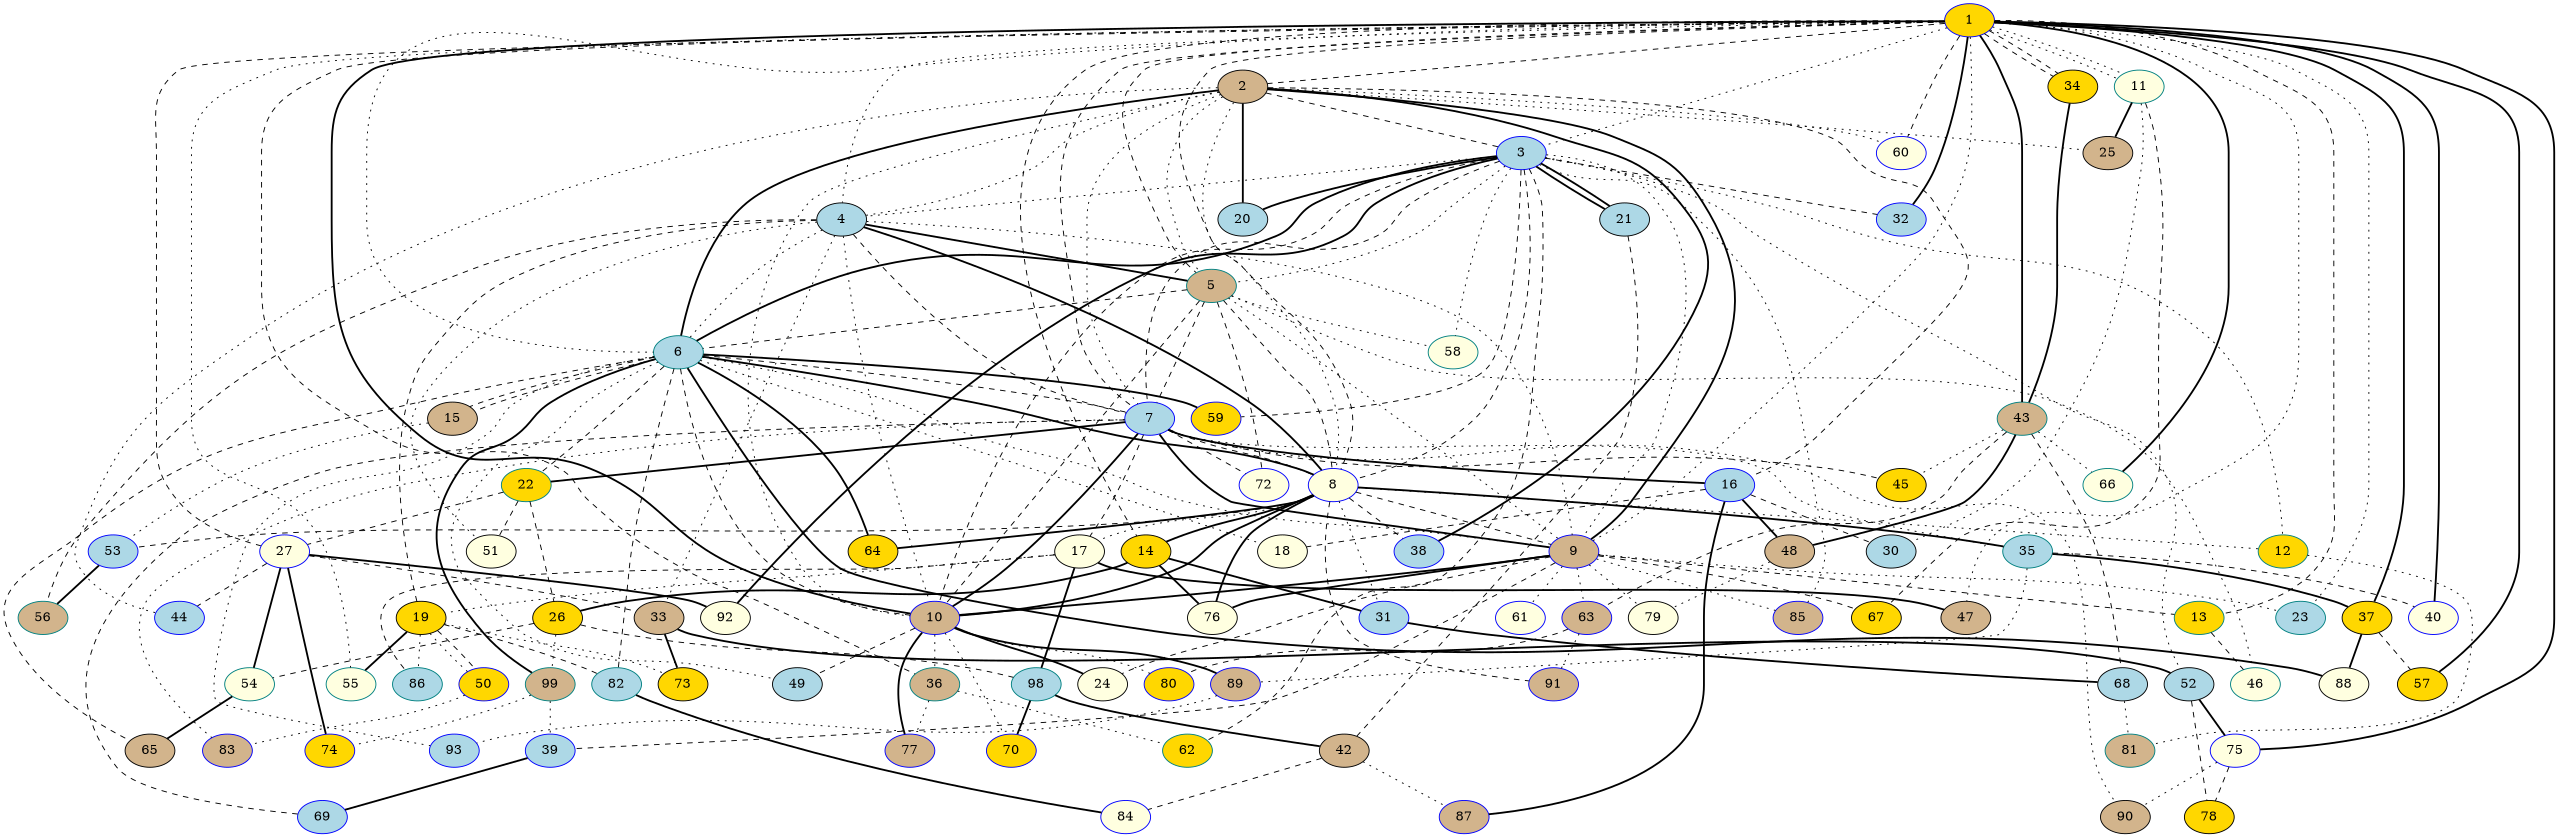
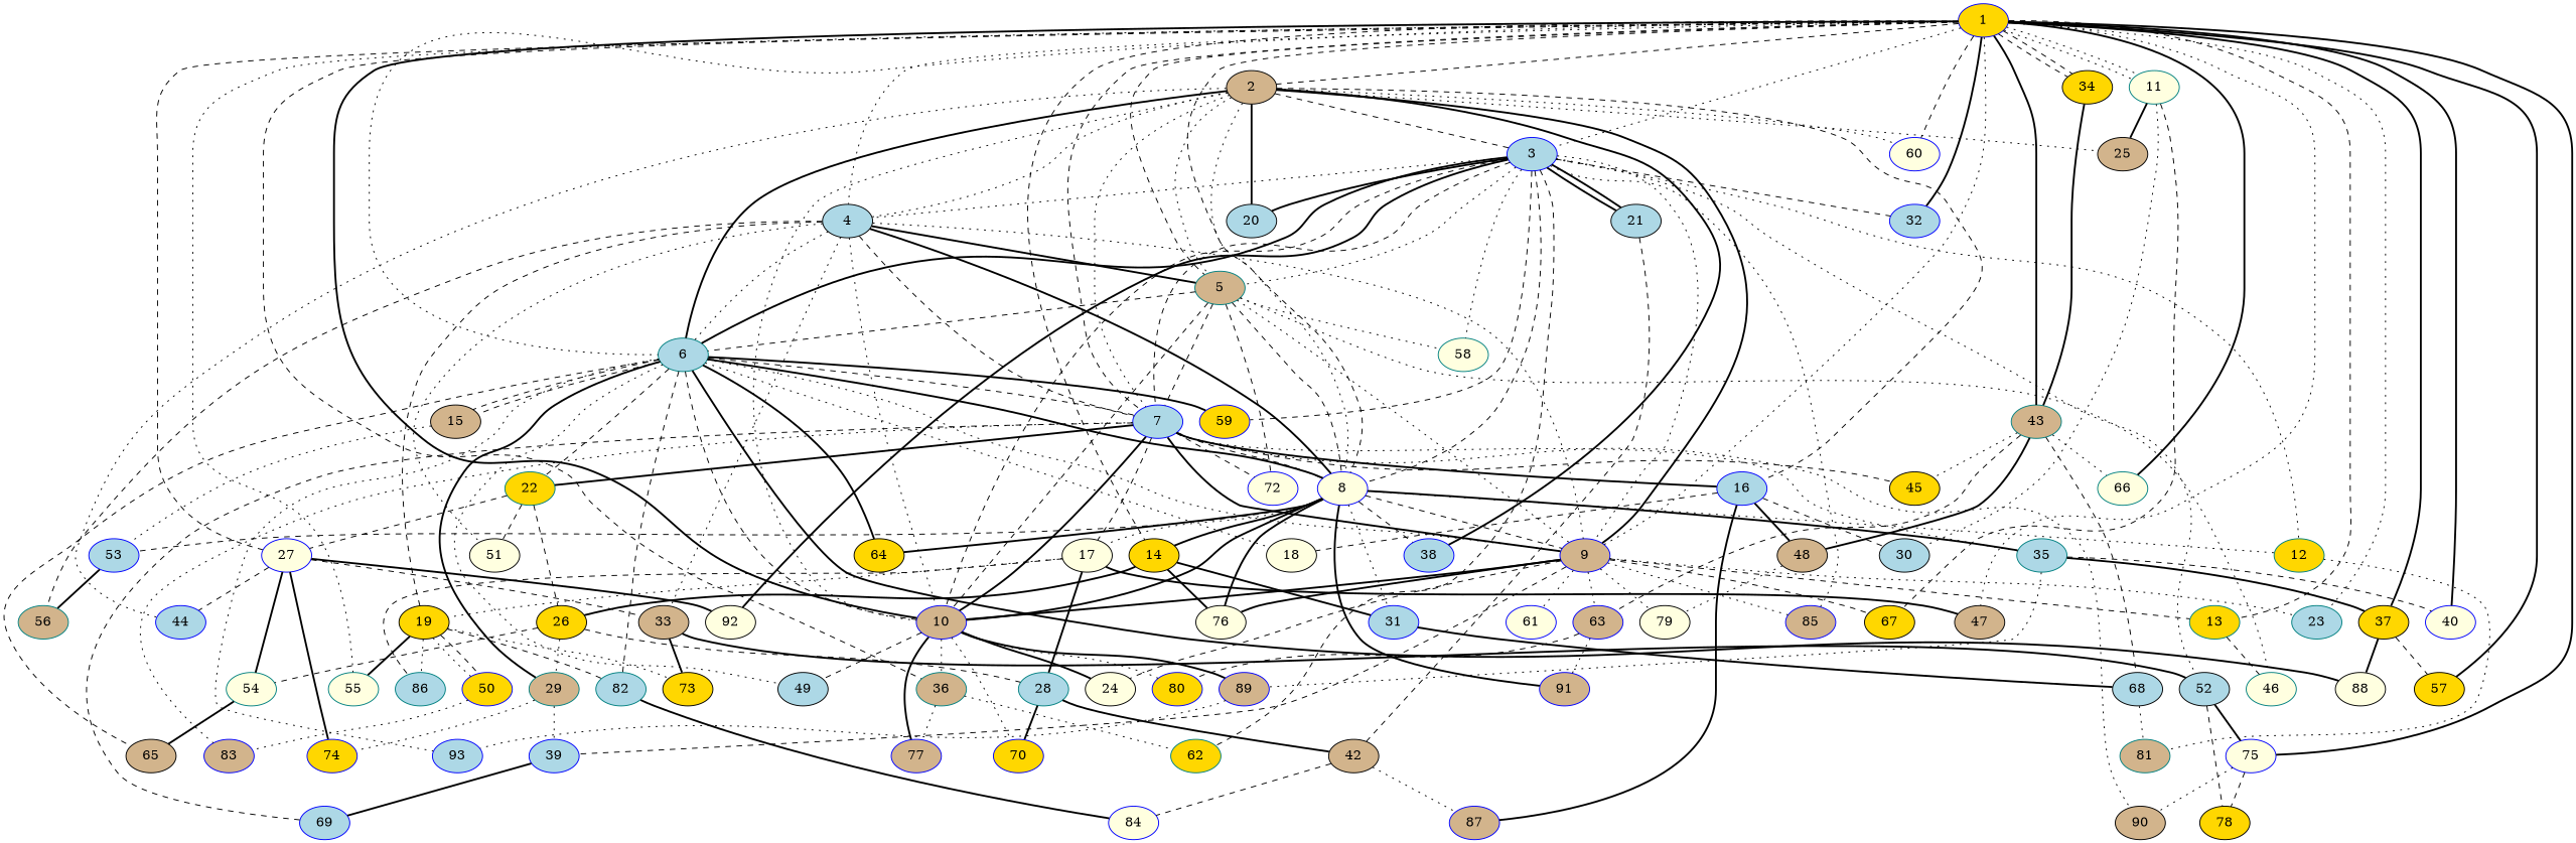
  graph {
    node [color=black fillcolor=tan style=filled]
    edge [style=dotted]
    1 [color=blue fillcolor=gold]
    2
    3 [color=blue fillcolor=lightblue]
    4 [fillcolor=lightblue]
    5 [color=teal]
    6 [color=teal fillcolor=lightblue]
    7 [color=blue fillcolor=lightblue]
    8 [color=blue fillcolor=lightyellow]
    9 [color=blue]
    10 [color=blue]
    11 [color=teal fillcolor=lightyellow]
    13 [color=teal fillcolor=gold]
    14 [fillcolor=gold]
    23 [color=teal fillcolor=lightblue]
    27 [color=blue fillcolor=lightyellow]
    32 [color=blue fillcolor=lightblue]
    34 [fillcolor=gold]
    36 [color=teal]
    37 [fillcolor=gold]
    40 [color=blue fillcolor=lightyellow]
    43 [color=teal]
    47
    55 [color=teal fillcolor=lightyellow]
    57 [fillcolor=gold]
    60 [color=blue fillcolor=lightyellow]
    66 [color=teal fillcolor=lightyellow]
    75 [color=blue fillcolor=lightyellow]
    16 [color=blue fillcolor=lightblue]
    20 [fillcolor=lightblue]
    25
    38 [color=blue fillcolor=lightblue]
    44 [color=blue fillcolor=lightblue]
    12 [color=teal fillcolor=gold]
    21 [fillcolor=lightblue]
    52 [fillcolor=lightblue]
    58 [color=teal fillcolor=lightyellow]
    59 [color=blue fillcolor=gold]
    62 [color=teal fillcolor=gold]
    85 [color=blue]
    92 [fillcolor=lightyellow]
    19 [fillcolor=gold]
    33
    51 [fillcolor=lightyellow]
    56 [color=teal]
    46 [color=teal fillcolor=lightyellow]
    72 [color=blue fillcolor=lightyellow]
    15
    18 [fillcolor=lightyellow]
    22 [color=teal fillcolor=gold]
-   29 [color=teal label=99]
+   29 [color=teal]
    49 [fillcolor=lightblue]
    64 [fillcolor=gold]
    65
    82 [color=teal fillcolor=lightblue]
    88 [fillcolor=lightyellow]
    93 [color=blue fillcolor=lightblue]
    17 [fillcolor=lightyellow]
    35 [color=teal fillcolor=lightblue]
    45 [fillcolor=gold]
    69 [color=blue fillcolor=lightblue]
    83 [color=blue]
    90
    31 [color=blue fillcolor=lightblue]
    53 [color=blue fillcolor=lightblue]
    76 [fillcolor=lightyellow]
    91 [color=blue]
    24 [fillcolor=lightyellow]
    39 [color=blue fillcolor=lightblue]
    61 [color=blue fillcolor=lightyellow]
    63 [color=blue]
    67 [fillcolor=gold]
    79 [fillcolor=lightyellow]
    70 [color=blue fillcolor=gold]
    77 [color=blue]
    80 [color=blue fillcolor=gold]
    89 [color=blue]
    30 [fillcolor=lightblue]
    26 [fillcolor=gold]
    54 [color=teal fillcolor=lightyellow]
    74 [color=blue fillcolor=gold]
    48
    68 [fillcolor=lightblue]
    78 [fillcolor=gold]
    87 [color=blue]
    81 [color=teal]
    42
    86 [color=teal fillcolor=lightblue]
    50 [color=blue fillcolor=gold]
    73 [fillcolor=gold]
    84 [color=blue fillcolor=lightyellow]
-   28 [color=teal fillcolor=lightblue label=98]
+   28 [color=teal fillcolor=lightblue]
    1 -- 2 [style=dashed]
    1 -- 3
    1 -- 4
    1 -- 5 [style=dashed]
    1 -- 6
    1 -- 7 [style=dashed]
    1 -- 8 [style=dashed]
    1 -- 9
    1 -- 10 [style=bold]
    1 -- 11
    1 -- 11
    1 -- 13 [style=dashed]
    1 -- 14 [style=dashed]
    1 -- 23
    1 -- 27 [style=dashed]
    1 -- 32 [style=bold]
    1 -- 34 [style=dashed]
    1 -- 34 [style=dashed]
    1 -- 36 [style=dashed]
    1 -- 37 [style=bold]
    1 -- 40 [style=bold]
    1 -- 43 [style=bold]
    1 -- 47
    1 -- 55
    1 -- 57 [style=bold]
    1 -- 60 [style=dashed]
    1 -- 66 [style=bold]
    1 -- 75 [style=bold]
    2 -- 3 [style=dashed]
    2 -- 4
    2 -- 5
    2 -- 6 [style=bold]
    2 -- 7
    2 -- 8
    2 -- 9 [style=bold]
    2 -- 10
    2 -- 60
    2 -- 16 [style=dashed]
    2 -- 20 [style=bold]
    2 -- 25
    2 -- 38 [style=bold]
    2 -- 44
    3 -- 4
    3 -- 5
    3 -- 6 [style=bold]
    3 -- 7 [style=dashed]
    3 -- 8 [style=dashed]
    3 -- 9
    3 -- 10 [style=dashed]
    3 -- 32 [style=dashed]
    3 -- 20 [style=bold]
    3 -- 12
    3 -- 21 [style=bold]
    3 -- 21 [style=bold]
    3 -- 52
    3 -- 58
    3 -- 59 [style=dashed]
    3 -- 62 [style=dashed]
    3 -- 85
    3 -- 92 [style=bold]
    4 -- 5 [style=bold]
    4 -- 6
    4 -- 7 [style=dashed]
    4 -- 8 [style=bold]
    4 -- 9
    4 -- 10
    4 -- 19 [style=dashed]
    4 -- 33
    4 -- 51
    4 -- 56 [style=dashed]
    5 -- 6 [style=dashed]
    5 -- 7 [style=dashed]
    5 -- 8 [style=dashed]
    5 -- 9
    5 -- 10 [style=dashed]
    5 -- 58
    5 -- 46
    5 -- 72 [style=dashed]
    6 -- 7 [style=dashed]
    6 -- 8 [style=bold]
    6 -- 9
    6 -- 10 [style=dashed]
    6 -- 59 [style=bold]
    6 -- 15 [style=dashed]
    6 -- 15 [style=dashed]
    6 -- 18
    6 -- 22 [style=dashed]
    6 -- 29 [style=bold]
    6 -- 49
    6 -- 64 [style=bold]
    6 -- 65 [style=dashed]
    6 -- 82 [style=dashed]
    6 -- 88 [style=bold]
    6 -- 93
    7 -- 8 [style=dashed]
    7 -- 9 [style=bold]
    7 -- 10 [style=bold]
    7 -- 16 [style=bold]
    7 -- 72 [style=dashed]
    7 -- 22 [style=bold]
    7 -- 17 [style=dashed]
    7 -- 35
    7 -- 45 [style=dashed]
    7 -- 69 [style=dashed]
    7 -- 83
    7 -- 90
    8 -- 9 [style=dashed]
    8 -- 10 [style=bold]
    8 -- 14 [style=bold]
    8 -- 38 [style=dashed]
    8 -- 12
    8 -- 64 [style=bold]
    8 -- 17
    8 -- 35 [style=bold]
    8 -- 31
    8 -- 53 [style=dashed]
    8 -- 76 [style=bold]
-   8 -- 91 [style=dashed]
+   8 -- 91 [style=bold]
    9 -- 10 [style=bold]
    9 -- 13 [style=dashed]
    9 -- 23
    9 -- 85
    9 -- 76 [style=bold]
    9 -- 24 [style=dashed]
    9 -- 39 [style=dashed]
    9 -- 61
    9 -- 63
    9 -- 67 [style=dashed]
    9 -- 79
    10 -- 36
    10 -- 49 [style=dashed]
    10 -- 24 [style=bold]
    10 -- 70
    10 -- 77 [style=bold]
    10 -- 80
    10 -- 89 [style=bold]
    11 -- 25 [style=bold]
    11 -- 67 [style=dashed]
    11 -- 30
    13 -- 46 [style=dashed]
    14 -- 31 [style=bold]
    14 -- 76 [style=bold]
    14 -- 26 [style=bold]
    27 -- 44 [style=dashed]
    27 -- 92 [style=bold]
    27 -- 33 [style=dashed]
    27 -- 54 [style=bold]
    27 -- 74 [style=bold]
    34 -- 43 [style=bold]
    36 -- 62
    36 -- 77
    37 -- 57 [style=dashed]
    37 -- 88 [style=bold]
    43 -- 66
    43 -- 45
    43 -- 63 [style=dashed]
    43 -- 48 [style=bold]
    43 -- 68 [style=dashed]
    75 -- 90
    75 -- 78 [style=dashed]
    16 -- 18 [style=dashed]
    16 -- 30 [style=dashed]
    16 -- 48 [style=bold]
    16 -- 87 [style=bold]
    12 -- 81
    21 -- 42 [style=dashed]
    52 -- 75 [style=bold]
    52 -- 78 [style=dashed]
    19 -- 55 [style=bold]
    19 -- 82 [style=dashed]
    19 -- 86
    19 -- 50
    19 -- 50 [style=dashed]
    19 -- 73
    33 -- 52 [style=bold]
    33 -- 73 [style=bold]
    15 -- 53
    22 -- 27 [style=dashed]
    22 -- 51 [style=dashed]
    22 -- 26 [style=dashed]
    29 -- 39
    29 -- 74
    82 -- 84 [style=bold]
    17 -- 47 [style=bold]
    17 -- 19
    17 -- 86 [style=dashed]
    17 -- 28 [style=bold]
    35 -- 37 [style=bold]
    35 -- 40 [style=dashed]
    35 -- 89
    31 -- 68 [style=bold]
    53 -- 56 [style=bold]
    39 -- 69 [style=bold]
    63 -- 91
    63 -- 80 [style=dashed]
    89 -- 93
    26 -- 29
    26 -- 54 [style=dashed]
    26 -- 28 [style=dashed]
    54 -- 65 [style=bold]
    48 -- 79
    68 -- 81
    42 -- 87
    42 -- 84 [style=dashed]
    50 -- 83
    28 -- 70 [style=bold]
    28 -- 42 [style=bold]
  }
